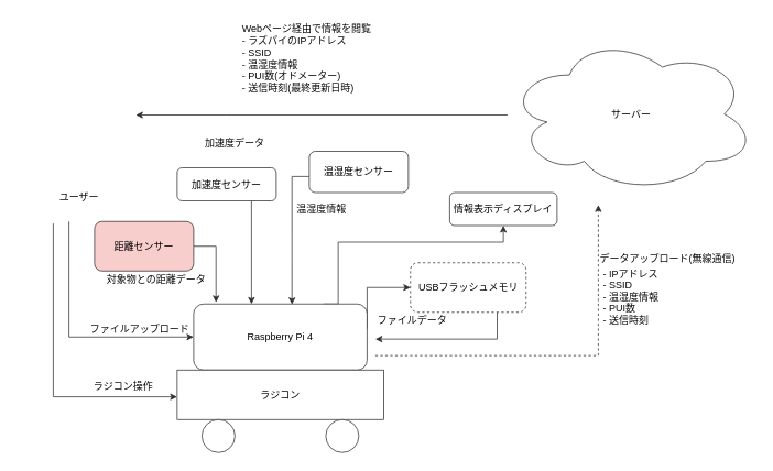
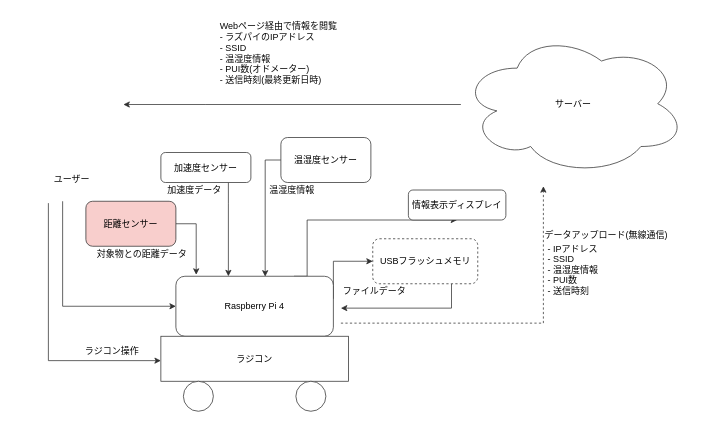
  <mxCell id="0" />
  <mxCell id="1" parent="0" />
  <mxCell id="2" style="edgeStyle=orthogonalEdgeStyle;rounded=0;orthogonalLoop=1;jettySize=auto;html=1;exitX=0.75;exitY=0;exitDx=0;exitDy=0;entryX=0.5;entryY=1;entryDx=0;entryDy=0;strokeColor=#303030;" parent="1" source="5" target="13" edge="1"><mxGeometry relative="1" as="geometry"><Array as="points"><mxPoint x="409" y="367.5" /><mxPoint x="409" y="292.5" /></Array></mxGeometry></mxCell>
  <mxCell id="3" style="edgeStyle=orthogonalEdgeStyle;rounded=0;orthogonalLoop=1;jettySize=auto;html=1;exitX=0.75;exitY=0;exitDx=0;exitDy=0;entryX=0;entryY=0.5;entryDx=0;entryDy=0;strokeColor=#303030;" parent="1" target="15" edge="1"><mxGeometry relative="1" as="geometry"><mxPoint x="444" y="397.5" as="sourcePoint" /><Array as="points"><mxPoint x="444" y="348" /></Array></mxGeometry></mxCell>
  <mxCell id="4" style="edgeStyle=orthogonalEdgeStyle;rounded=0;orthogonalLoop=1;jettySize=auto;html=1;dashed=1;strokeColor=#303030;" parent="1" edge="1"><mxGeometry relative="1" as="geometry"><mxPoint x="724" y="247.5" as="targetPoint" /><Array as="points"><mxPoint x="724" y="430" /></Array><mxPoint x="454" y="430" as="sourcePoint" /></mxGeometry></mxCell>
  <mxCell id="5" value="Raspberry Pi 4" style="rounded=1;whiteSpace=wrap;html=1;strokeColor=#303030;" parent="1" vertex="1"><mxGeometry x="234" y="367.5" width="210" height="80" as="geometry" /></mxCell>
  <mxCell id="6" value="ラジコン" style="rounded=0;whiteSpace=wrap;html=1;strokeColor=#303030;" parent="1" vertex="1"><mxGeometry x="214" y="447.5" width="250" height="60" as="geometry" /></mxCell>
  <mxCell id="7" value="" style="ellipse;whiteSpace=wrap;html=1;aspect=fixed;strokeColor=#303030;" parent="1" vertex="1"><mxGeometry x="244" y="507.5" width="40" height="40" as="geometry" /></mxCell>
  <mxCell id="8" value="" style="ellipse;whiteSpace=wrap;html=1;aspect=fixed;strokeColor=#303030;" parent="1" vertex="1"><mxGeometry x="394" y="507.5" width="40" height="40" as="geometry" /></mxCell>
  <mxCell id="9" style="edgeStyle=orthogonalEdgeStyle;rounded=0;orthogonalLoop=1;jettySize=auto;html=1;exitX=1;exitY=0.5;exitDx=0;exitDy=0;entryX=0.129;entryY=-0.025;entryDx=0;entryDy=0;entryPerimeter=0;strokeColor=#303030;" parent="1" source="10" target="5" edge="1"><mxGeometry relative="1" as="geometry"><Array as="points"><mxPoint x="261" y="298" /></Array></mxGeometry></mxCell>
  <mxCell id="10" value="距離センサー" style="rounded=1;whiteSpace=wrap;html=1;strokeColor=#303030;fillColor=#f8cecc;" parent="1" vertex="1"><mxGeometry x="114" y="267.5" width="120" height="60" as="geometry" /></mxCell>
  <mxCell id="11" style="edgeStyle=orthogonalEdgeStyle;rounded=0;orthogonalLoop=1;jettySize=auto;html=1;strokeColor=#303030;" parent="1" source="12" edge="1"><mxGeometry relative="1" as="geometry"><mxPoint x="304" y="367.5" as="targetPoint" /><Array as="points"><mxPoint x="304" y="270" /><mxPoint x="304" y="270" /></Array></mxGeometry></mxCell>
  <mxCell id="12" value="加速度センサー" style="rounded=1;whiteSpace=wrap;html=1;strokeColor=#303030;" parent="1" vertex="1"><mxGeometry x="214" y="202.5" width="120" height="40" as="geometry" /></mxCell>
- <mxCell id="13" value="情報表示ディスプレイ" style="rounded=1;whiteSpace=wrap;html=1;strokeColor=#303030;" parent="1" vertex="1"><mxGeometry x="544" y="232.5" width="130" height="40" as="geometry" /></mxCell>
+ <mxCell id="13" value="情報表示ディスプレイ" style="rounded=1;whiteSpace=wrap;html=1;strokeColor=#303030;" parent="1" vertex="1"><mxGeometry x="544" y="252.5" width="130" height="40" as="geometry" /></mxCell>
  <mxCell id="14" style="edgeStyle=orthogonalEdgeStyle;rounded=0;orthogonalLoop=1;jettySize=auto;html=1;exitX=0.75;exitY=1;exitDx=0;exitDy=0;strokeColor=#303030;" parent="1" source="15" edge="1"><mxGeometry relative="1" as="geometry"><Array as="points"><mxPoint x="602" y="410" /><mxPoint x="454" y="410" /></Array><mxPoint x="454" y="410" as="targetPoint" /></mxGeometry></mxCell>
  <mxCell id="15" value="USBフラッシュメモリ" style="rounded=1;whiteSpace=wrap;html=1;strokeColor=#303030;dashed=1;" parent="1" vertex="1"><mxGeometry x="496.5" y="317.5" width="140" height="60" as="geometry" /></mxCell>
  <mxCell id="16" value="対象物との距離データ" style="text;html=1;fillColor=none;align=center;verticalAlign=middle;whiteSpace=wrap;rounded=0;fontColor=#080808;" parent="1" vertex="1"><mxGeometry x="124" y="327.5" width="130" height="20" as="geometry" /></mxCell>
- <mxCell id="17" value="加速度データ" style="text;html=1;fillColor=none;align=center;verticalAlign=middle;whiteSpace=wrap;rounded=0;fontColor=#080808;" parent="1" vertex="1"><mxGeometry x="229" y="162.5" width="110" height="20" as="geometry" /></mxCell>
+ <mxCell id="17" value="加速度データ" style="text;html=1;fillColor=none;align=center;verticalAlign=middle;whiteSpace=wrap;rounded=0;fontColor=#080808;" parent="1" vertex="1"><mxGeometry x="204" y="242.5" width="110" height="20" as="geometry" /></mxCell>
  <mxCell id="18" value="ファイルデータ" style="text;html=1;fillColor=none;align=center;verticalAlign=middle;whiteSpace=wrap;rounded=0;fontColor=#080808;" parent="1" vertex="1"><mxGeometry x="454" y="377.5" width="90" height="20" as="geometry" /></mxCell>
  <mxCell id="19" style="edgeStyle=orthogonalEdgeStyle;rounded=0;orthogonalLoop=1;jettySize=auto;html=1;strokeColor=#303030;" parent="1" edge="1" source="29"><mxGeometry relative="1" as="geometry"><mxPoint x="569.85" y="35" as="sourcePoint" /><mxPoint x="164" y="138.5" as="targetPoint" /><Array as="points"><mxPoint x="274" y="138.5" /><mxPoint x="274" y="138.5" /></Array></mxGeometry></mxCell>
  <mxCell id="20" value="&lt;span style=&quot;font-weight: normal&quot;&gt;データアップロード(無線通信)&lt;/span&gt;" style="text;html=1;fillColor=none;align=left;verticalAlign=middle;whiteSpace=wrap;rounded=0;fontStyle=1;fontColor=#080808;" parent="1" vertex="1"><mxGeometry x="724" y="297.5" width="170" height="30" as="geometry" /></mxCell>
  <mxCell id="21" value="- IPアドレス&#10;- SSID&#10;- 温湿度情報&#10;- PUI数&#10;- 送信時刻" style="text;fillColor=none;align=left;verticalAlign=top;spacingLeft=4;spacingRight=4;overflow=hidden;rotatable=0;points=[[0,0.5],[1,0.5]];portConstraint=eastwest;fontColor=#080808;" parent="1" vertex="1"><mxGeometry x="724" y="317.5" width="140" height="90" as="geometry" /></mxCell>
  <mxCell id="22" value="" style="shape=image;verticalLabelPosition=bottom;labelBackgroundColor=#ffffff;verticalAlign=top;aspect=fixed;imageAspect=0;image=https://1.bp.blogspot.com/-qJOC3lNBx-o/X9GYKL3X61I/AAAAAAABctw/gcQUKI_5cIoM1HEm794M2SxTP31HAcTPgCNcBGAsYHQ/s400/idol_koisuru_boy_man.png;strokeColor=#303030;" parent="1" vertex="1"><mxGeometry x="20.15" y="62.5" width="153.85" height="170" as="geometry" /></mxCell>
  <mxCell id="23" style="edgeStyle=orthogonalEdgeStyle;rounded=0;orthogonalLoop=1;jettySize=auto;html=1;strokeColor=#303030;" parent="1" target="5" edge="1"><mxGeometry relative="1" as="geometry"><Array as="points"><mxPoint x="83" y="407.5" /></Array><mxPoint x="83" y="267.5" as="sourcePoint" /><mxPoint x="214" y="421.5" as="targetPoint" /></mxGeometry></mxCell>
  <mxCell id="24" value="ユーザー" style="text;html=1;fillColor=none;align=center;verticalAlign=middle;whiteSpace=wrap;rounded=0;fontColor=#080808;" parent="1" vertex="1"><mxGeometry x="64" y="227.5" width="63.08" height="20" as="geometry" /></mxCell>
  <mxCell id="25" style="edgeStyle=orthogonalEdgeStyle;rounded=0;orthogonalLoop=1;jettySize=auto;html=1;strokeColor=#303030;entryX=0.567;entryY=0.006;entryDx=0;entryDy=0;entryPerimeter=0;" parent="1" source="26" target="5" edge="1"><mxGeometry relative="1" as="geometry"><mxPoint x="354" y="360" as="targetPoint" /><Array as="points"><mxPoint x="353" y="213" /></Array></mxGeometry></mxCell>
- <mxCell id="26" value="温湿度センサー" style="rounded=1;whiteSpace=wrap;html=1;align=center;strokeColor=#303030;" parent="1" vertex="1"><mxGeometry x="374" y="182.5" width="120" height="50" as="geometry" /></mxCell>
+ <mxCell id="26" value="温湿度センサー" style="rounded=1;whiteSpace=wrap;html=1;align=center;strokeColor=#303030;" parent="1" vertex="1"><mxGeometry x="374" y="182.5" width="120" height="60" as="geometry" /></mxCell>
  <mxCell id="27" value="温湿度情報" style="text;html=1;fillColor=none;align=center;verticalAlign=middle;whiteSpace=wrap;rounded=0;fontColor=#080808;" parent="1" vertex="1"><mxGeometry x="354" y="242.5" width="70" height="20" as="geometry" /></mxCell>
  <mxCell id="28" value="Webページ経由で情報を閲覧&lt;br&gt;- ラズパイのIPアドレス&lt;br&gt;- SSID&lt;br&gt;- 温湿度情報&lt;br&gt;- PUI数(オドメーター)&lt;br&gt;- 送信時刻(最終更新日時)" style="text;html=1;fillColor=none;align=left;verticalAlign=middle;whiteSpace=wrap;rounded=0;fontColor=#080808;" parent="1" vertex="1"><mxGeometry x="290.85" y="20" width="190" height="100" as="geometry" /></mxCell>
  <mxCell id="29" value="サーバー" style="ellipse;shape=cloud;whiteSpace=wrap;html=1;align=center;strokeColor=#303030;" parent="1" vertex="1"><mxGeometry x="614" y="42.5" width="300" height="190" as="geometry" /></mxCell>
- <mxCell id="30" value="ファイルアップロード" style="text;html=1;fillColor=none;align=center;verticalAlign=middle;whiteSpace=wrap;rounded=0;fontColor=#080808;" parent="1" vertex="1"><mxGeometry x="104" y="387.5" width="130" height="20" as="geometry" /></mxCell>
  <mxCell id="31" style="edgeStyle=orthogonalEdgeStyle;rounded=0;orthogonalLoop=1;jettySize=auto;html=1;strokeColor=#303030;" parent="1" edge="1"><mxGeometry relative="1" as="geometry"><mxPoint x="64" y="270" as="sourcePoint" /><mxPoint x="214" y="480" as="targetPoint" /><Array as="points"><mxPoint x="64" y="480" /><mxPoint x="214" y="480" /></Array></mxGeometry></mxCell>
  <mxCell id="32" value="ラジコン操作" style="text;html=1;fillColor=none;align=center;verticalAlign=middle;whiteSpace=wrap;rounded=0;fontColor=#080808;" parent="1" vertex="1"><mxGeometry x="84" y="457.5" width="130" height="20" as="geometry" /></mxCell>
